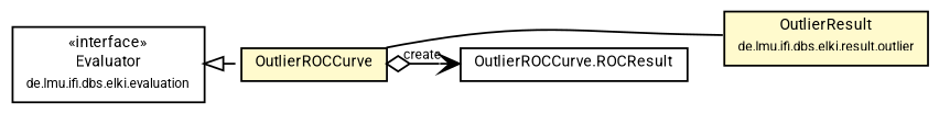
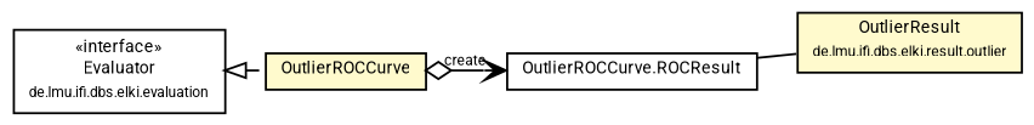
  digraph {
    nodesep=0.15
    rankdir=LR
    ranksep=0.25
    node [fontcolor=black fontname=Roboto fontsize=8 margin=0 shape=plaintext]
    edge [color=black fontname=Roboto fontsize=7 labelfontname=Roboto labelfontsize=7]
    n1 [height=0 label=<<table title="de.lmu.ifi.dbs.elki.result.outlier.OutlierResult" border="0" cellborder="1" cellspacing="0" cellpadding="2" bgcolor="LemonChiffon" href="../../result/outlier/OutlierResult.html" target="_parent"> 		<tr><td><table border="0" cellspacing="0" cellpadding="1"> 		<tr><td align="center" balign="center"> <font face="Roboto">OutlierResult</font> </td></tr> 		<tr><td align="center" balign="center"> <font face="Roboto" point-size="7.0">de.lmu.ifi.dbs.elki.result.outlier</font> </td></tr> 		</table></td></tr> 		</table>> width=0]
    n2 [height=0 label=<<table title="de.lmu.ifi.dbs.elki.evaluation.outlier.OutlierROCCurve" border="0" cellborder="1" cellspacing="0" cellpadding="2" bgcolor="lemonChiffon" href="OutlierROCCurve.html" target="_parent"> 		<tr><td><table border="0" cellspacing="0" cellpadding="1"> 		<tr><td align="center" balign="center"> <font face="Roboto">OutlierROCCurve</font> </td></tr> 		</table></td></tr> 		</table>> width=0]
    n3 [height=0 label=<<table title="de.lmu.ifi.dbs.elki.evaluation.outlier.OutlierROCCurve.ROCResult" border="0" cellborder="1" cellspacing="0" cellpadding="2" href="OutlierROCCurve.ROCResult.html" target="_parent"> 		<tr><td><table border="0" cellspacing="0" cellpadding="1"> 		<tr><td align="center" balign="center"> <font face="Roboto">OutlierROCCurve.ROCResult</font> </td></tr> 		</table></td></tr> 		</table>> width=0]
    n4 [height=0 label=<<table title="de.lmu.ifi.dbs.elki.evaluation.Evaluator" border="0" cellborder="1" cellspacing="0" cellpadding="2" href="../Evaluator.html" target="_parent"> 		<tr><td><table border="0" cellspacing="0" cellpadding="1"> 		<tr><td align="center" balign="center"> &#171;interface&#187; </td></tr> 		<tr><td align="center" balign="center"> <font face="Roboto">Evaluator</font> </td></tr> 		<tr><td align="center" balign="center"> <font face="Roboto" point-size="7.0">de.lmu.ifi.dbs.elki.evaluation</font> </td></tr> 		</table></td></tr> 		</table>> width=0]
-   n2 -> n1 [arrowhead=none weight=2]
+   n3 -> n1 [arrowhead=none weight=2]
    n2 -> n3 [arrowhead=open arrowtail=ediamond dir=both label=create weight=3]
    n4 -> n2 [arrowtail=empty dir=back style=dashed weight=9]
  }
